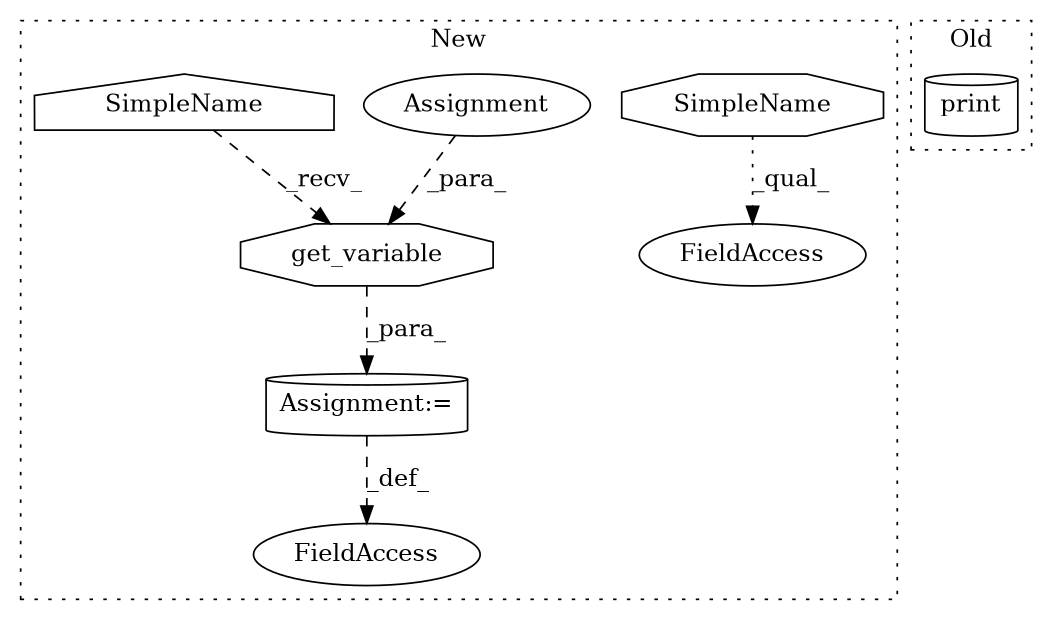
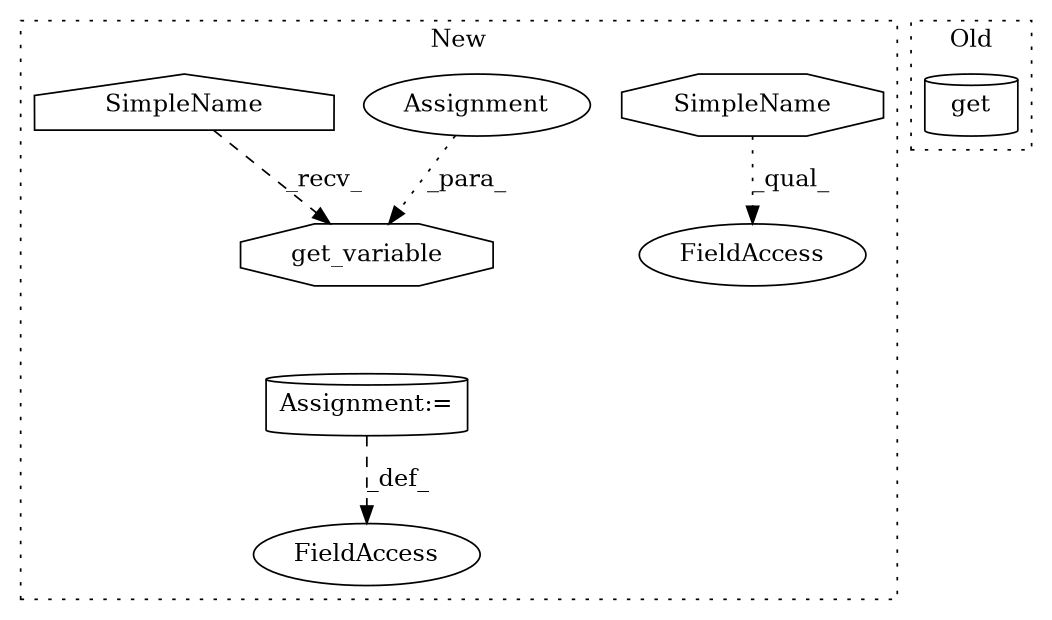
  digraph {
    node [a=32 l=16 s=7053 shape=ellipse]
    edge [style=dashed]
    n1 [l="13,1" label=get_variable s="6963,7076" shape=octagon]
    n2 [a=45 l=13 label=Assignment s=6976]
    n3 [a=7 l=1 label="Assignment:=" s=6951 shape=cylinder]
    n4 [a=22 label=FieldAccess s=6935]
    n5 [a=22 label=FieldAccess]
    n6 [a=42 l=10 label=SimpleName shape=octagon]
    n7 [a=42 l=10 label=SimpleName s=6952 shape=house]
-   n8 [l="6,1" label=print s="8141,8148" shape=cylinder]
+   n8 [l="6,1" label=get s="8141,8148" shape=cylinder]
    subgraph cluster_1 {
      label=New
      style=dotted
      n1
      n2
      n3
      n4
      n5
      n6
      n7
    }
    subgraph cluster_2 {
      label=Old
      style=dotted
      n8
    }
-   n1 -> n3 [label=_para_]
-   n2 -> n1 [label=_para_]
+   n2 -> n1 [label=_para_ style=dotted]
    n3 -> n4 [label=_def_]
    n6 -> n5 [label=_qual_ style=dotted]
    n7 -> n1 [label=_recv_]
  }
